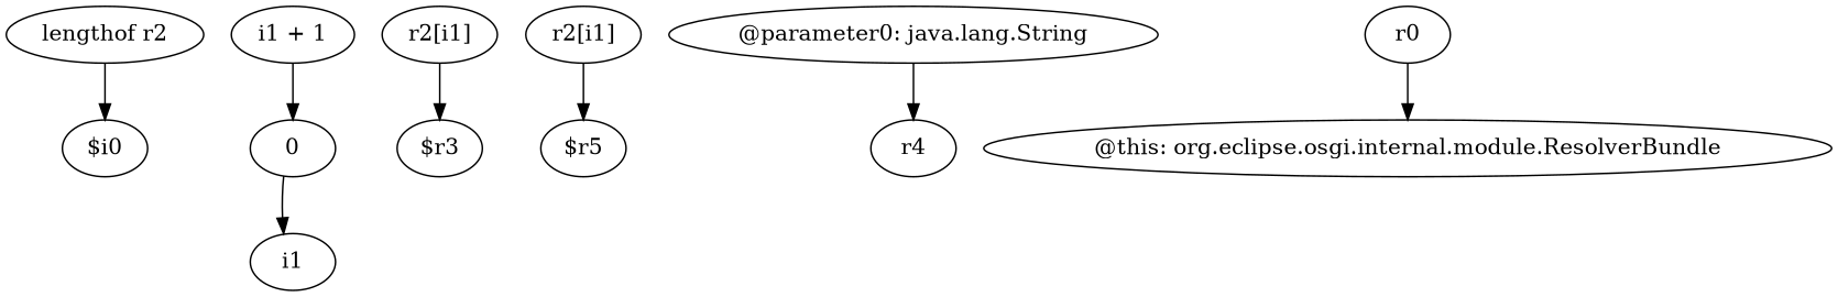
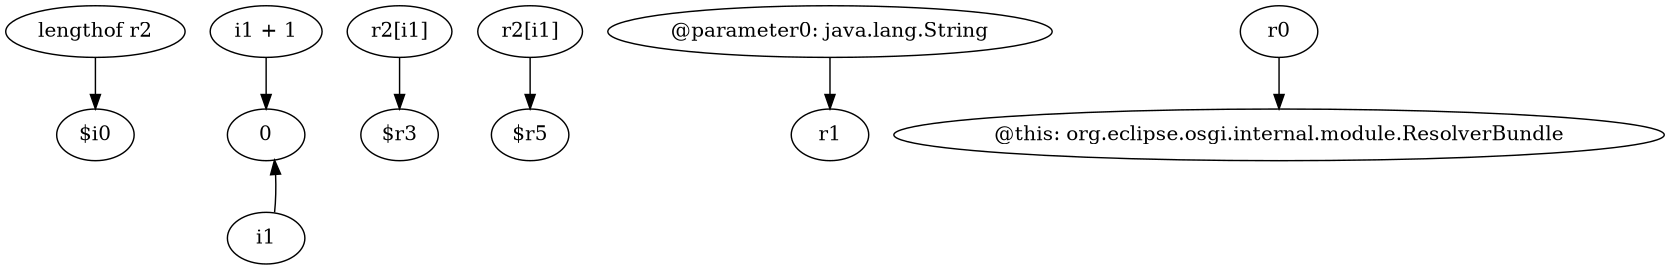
  digraph {
    n1 [label="lengthof r2"]
    n2 [label="$i0"]
    n3 [label=0]
    n4 [label=i1]
    n5 [label="r2[i1]"]
    n6 [label="$r3"]
    n7 [label="i1 + 1"]
    n8 [label="r2[i1]"]
    n9 [label="$r5"]
    n10 [label="@parameter0: java.lang.String"]
-   n11 [label=r4]
+   n11 [label=r1]
    n12 [label="@this: org.eclipse.osgi.internal.module.ResolverBundle"]
    n13 [label=r0]
    n1 -> n2
-   n3 -> n4
+   n4 -> n3
    n5 -> n6
    n7 -> n3
    n8 -> n9
    n10 -> n11
    n13 -> n12
  }
